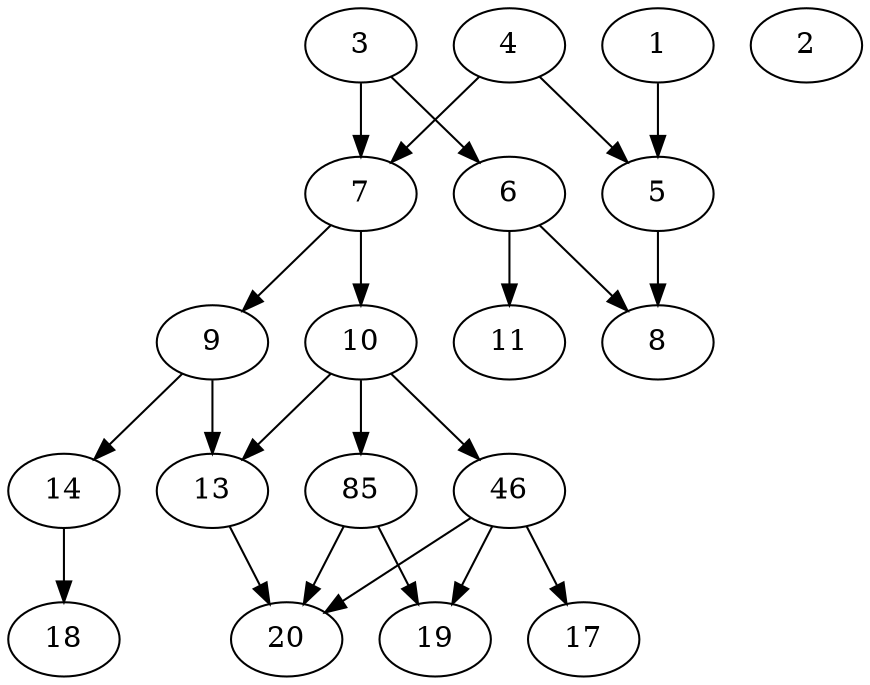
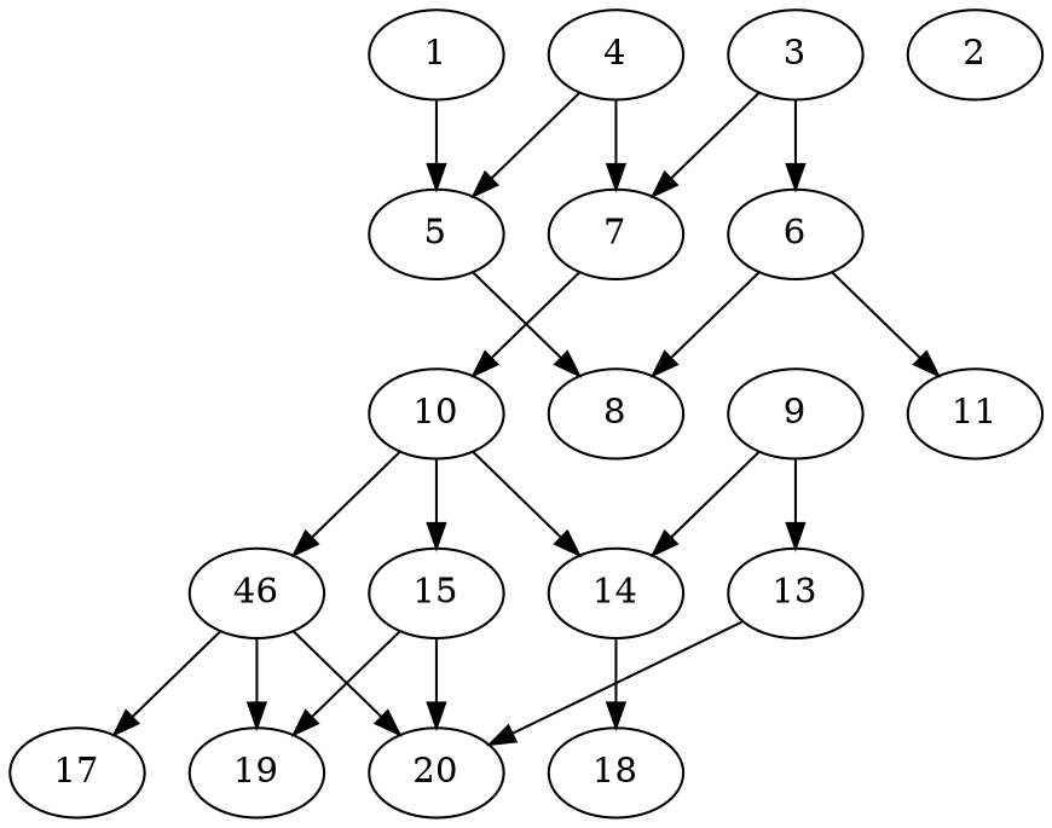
  digraph {
    node [alpha=0.15]
    1 [alpha=0.17 expect_size=48676864]
    5 [alpha=0.20 expect_size=18742272]
    8 [expect_size=14294016]
    2 [alpha=0.16 expect_size=22221824]
    3 [alpha=0.11 expect_size=45442048]
    6 [alpha=0.13 expect_size=21921792]
    7 [alpha=0.07 expect_size=26805248]
    11 [alpha=0.05 expect_size=52111360]
    9 [alpha=0.09 expect_size=39887872]
    10 [alpha=0.09 expect_size=15511552]
    13 [alpha=0.12 expect_size=35204096]
    14 [expect_size=14800896]
-   15 [alpha=0.10 expect_size=51082240 label=85]
+   15 [alpha=0.10 expect_size=51082240]
    n14 [alpha=0.17 expect_size=51019776 label=46]
    4 [expect_size=44957696]
    20 [alpha=0.14 expect_size=14134272]
    18 [alpha=0.02 expect_size=51078144]
    19 [alpha=0.01 expect_size=39303168]
    17 [alpha=0.13 expect_size=34879488]
    1 -> 5
    5 -> 8
    3 -> 6
    3 -> 7
    6 -> 8
    6 -> 11
-   7 -> 9
    7 -> 10
    9 -> 13
    9 -> 14
-   10 -> 13
+   10 -> 14
    10 -> 15
    10 -> n14
    13 -> 20
    14 -> 18
    15 -> 20
    15 -> 19
    n14 -> 20
    n14 -> 19
    n14 -> 17
    4 -> 5
    4 -> 7
  }
